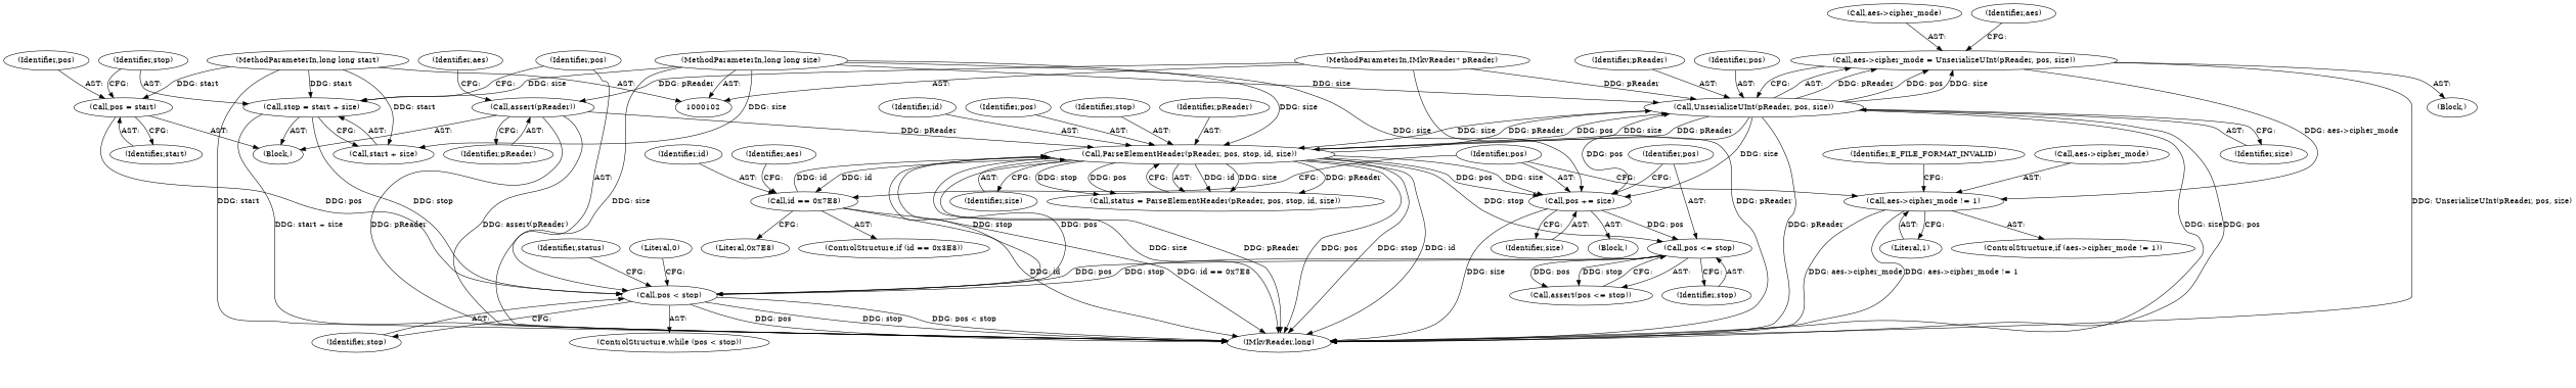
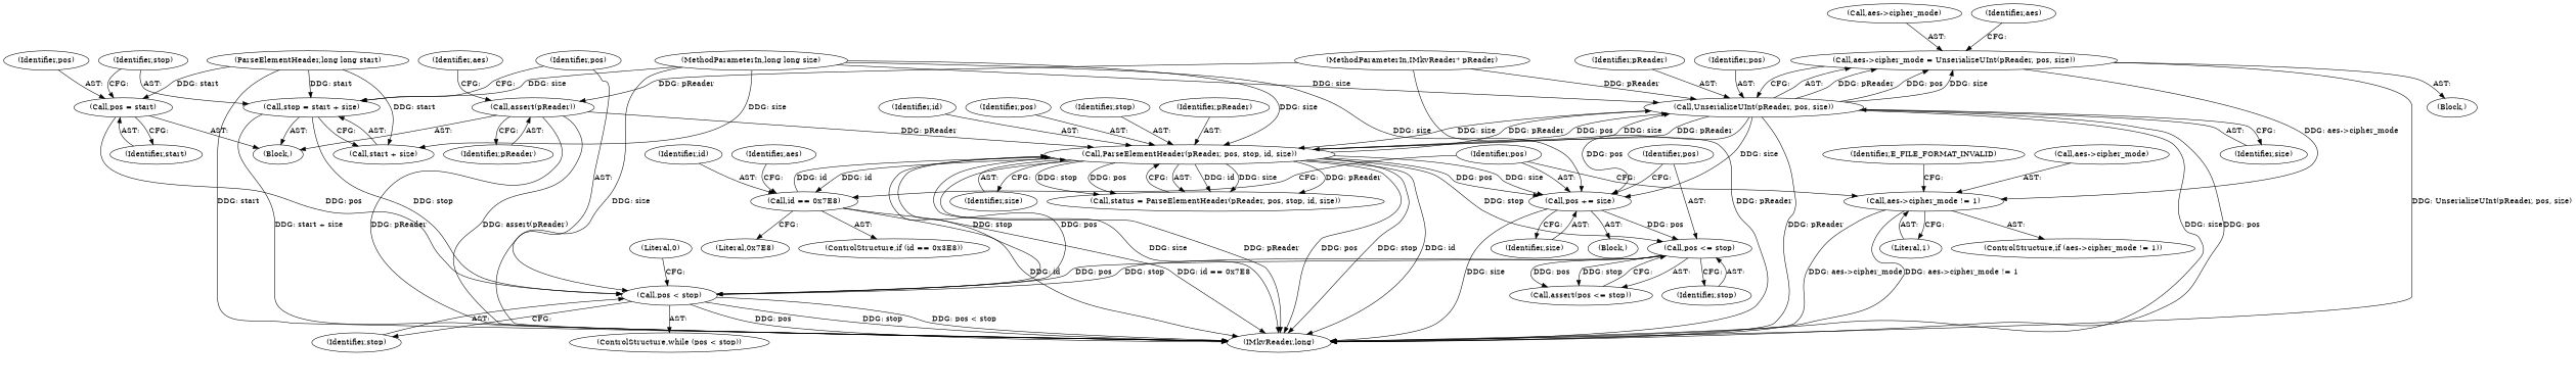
  digraph {
    n1 [label="(Call,aes->cipher_mode = UnserializeUInt(pReader, pos, size))"]
    n2 [label="(Call,UnserializeUInt(pReader, pos, size))"]
    n3 [label="(Call,aes->cipher_mode != 1)"]
    n4 [label="(IMkvReader,long)"]
    n5 [label="(Block,)"]
    n6 [label="(Call,ParseElementHeader(pReader, pos, stop, id, size))"]
    n7 [label="(Call,pos += size)"]
    n8 [label="(Identifier,size)"]
    n9 [label="(Literal,1)"]
    n10 [label="(ControlStructure,if (aes->cipher_mode != 1))"]
    n11 [label="(Call,pos <= stop)"]
    n12 [label="(Call,id == 0x7E8)"]
    n13 [label="(Identifier,size)"]
    n14 [label="(Call,status = ParseElementHeader(pReader, pos, stop, id, size))"]
    n15 [label="(Identifier,size)"]
    n16 [label="(Block,)"]
    n17 [label="(Call,pos < stop)"]
    n18 [label="(Call,assert(pos <= stop))"]
    n19 [label="(Identifier,stop)"]
    n20 [label="(Literal,0x7E8)"]
    n21 [label="(ControlStructure,if (id == 0x3E8))"]
    n22 [label="(Call,assert(pReader))"]
    n23 [label="(Identifier,pReader)"]
    n24 [label="(Block,)"]
    n25 [label="(MethodParameterIn,IMkvReader* pReader)"]
-   1000102
    n27 [label="(Identifier,stop)"]
    n28 [label="(ControlStructure,while (pos < stop))"]
    n29 [label="(Call,pos = start)"]
    n30 [label="(Identifier,start)"]
-   n31 [label="(MethodParameterIn,long long start)"]
+   n31 [label="(ParseElementHeader,long long start)"]
    n32 [label="(Call,stop = start + size)"]
    n33 [label="(Call,start + size)"]
    n34 [label="(MethodParameterIn,long long size)"]
-   n35 [label="(Identifier,status)"]
    n36 [label="(Literal,0)"]
    n37 [label="(Identifier,aes)"]
    n38 [label="(Identifier,aes)"]
    n39 [label="(Call,aes->cipher_mode)"]
    n40 [label="(Identifier,stop)"]
    n41 [label="(Identifier,pos)"]
    n42 [label="(Call,aes->cipher_mode)"]
    n43 [label="(Identifier,id)"]
    n44 [label="(Identifier,aes)"]
    n45 [label="(Identifier,pos)"]
    n46 [label="(Identifier,pos)"]
    n47 [label="(Identifier,stop)"]
    n48 [label="(Identifier,pos)"]
    n49 [label="(Identifier,pReader)"]
    n50 [label="(Identifier,pReader)"]
    n51 [label="(Identifier,pos)"]
    n52 [label="(Identifier,E_FILE_FORMAT_INVALID)"]
    n53 [label="(Identifier,id)"]
    n54 [label="(Identifier,pos)"]
    n1 -> n2 [label="CFG: "]
    n1 -> n3 [label="DDG: aes->cipher_mode"]
    n1 -> n4 [label="DDG: UnserializeUInt(pReader, pos, size)"]
    n1 -> n5 [label="AST: "]
    n2 -> n1 [label="AST: "]
    n2 -> n1 [label="DDG: pReader"]
    n2 -> n1 [label="DDG: pos"]
    n2 -> n1 [label="DDG: size"]
    n2 -> n4 [label="DDG: pReader"]
    n2 -> n4 [label="DDG: size"]
    n2 -> n4 [label="DDG: pos"]
    n2 -> n6 [label="DDG: pReader"]
    n2 -> n6 [label="DDG: size"]
    n2 -> n7 [label="DDG: size"]
    n2 -> n7 [label="DDG: pos"]
    n2 -> n8 [label="CFG: "]
    n3 -> n4 [label="DDG: aes->cipher_mode"]
    n3 -> n4 [label="DDG: aes->cipher_mode != 1"]
    n3 -> n9 [label="CFG: "]
    n3 -> n10 [label="AST: "]
    n6 -> n2 [label="DDG: pReader"]
    n6 -> n2 [label="DDG: pos"]
    n6 -> n2 [label="DDG: size"]
    n6 -> n4 [label="DDG: pReader"]
    n6 -> n4 [label="DDG: pos"]
    n6 -> n4 [label="DDG: stop"]
    n6 -> n4 [label="DDG: id"]
    n6 -> n4 [label="DDG: size"]
    n6 -> n7 [label="DDG: size"]
    n6 -> n7 [label="DDG: pos"]
    n6 -> n11 [label="DDG: stop"]
    n6 -> n12 [label="DDG: id"]
    n6 -> n13 [label="CFG: "]
    n6 -> n14 [label="AST: "]
    n6 -> n14 [label="DDG: id"]
    n6 -> n14 [label="DDG: size"]
    n6 -> n14 [label="DDG: pReader"]
    n6 -> n14 [label="DDG: stop"]
    n6 -> n14 [label="DDG: pos"]
    n7 -> n4 [label="DDG: size"]
    n7 -> n11 [label="DDG: pos"]
    n7 -> n15 [label="CFG: "]
    n7 -> n16 [label="AST: "]
    n8 -> n2 [label="AST: "]
    n9 -> n3 [label="AST: "]
    n11 -> n17 [label="DDG: pos"]
    n11 -> n17 [label="DDG: stop"]
    n11 -> n18 [label="AST: "]
    n11 -> n18 [label="DDG: pos"]
    n11 -> n18 [label="DDG: stop"]
    n11 -> n19 [label="CFG: "]
    n12 -> n4 [label="DDG: id"]
    n12 -> n4 [label="DDG: id == 0x7E8"]
    n12 -> n6 [label="DDG: id"]
    n12 -> n20 [label="CFG: "]
    n12 -> n21 [label="AST: "]
    n13 -> n6 [label="AST: "]
    n14 -> n6 [label="CFG: "]
    n15 -> n7 [label="AST: "]
    n17 -> n4 [label="DDG: stop"]
    n17 -> n4 [label="DDG: pos < stop"]
    n17 -> n4 [label="DDG: pos"]
    n17 -> n6 [label="DDG: pos"]
    n17 -> n6 [label="DDG: stop"]
    n17 -> n27 [label="CFG: "]
    n17 -> n28 [label="AST: "]
    n18 -> n11 [label="CFG: "]
    n19 -> n11 [label="AST: "]
    n22 -> n4 [label="DDG: assert(pReader)"]
    n22 -> n4 [label="DDG: pReader"]
    n22 -> n6 [label="DDG: pReader"]
    n22 -> n23 [label="CFG: "]
    n22 -> n24 [label="AST: "]
    n23 -> n22 [label="AST: "]
    n25 -> n2 [label="DDG: pReader"]
    n25 -> n4 [label="DDG: pReader"]
    n25 -> n22 [label="DDG: pReader"]
-   n25 -> 1000102 [label="AST: "]
    n27 -> n17 [label="AST: "]
    n29 -> n17 [label="DDG: pos"]
    n29 -> n24 [label="AST: "]
    n29 -> n30 [label="CFG: "]
    n30 -> n29 [label="AST: "]
    n31 -> n4 [label="DDG: start"]
-   n31 -> 1000102 [label="AST: "]
    n31 -> n29 [label="DDG: start"]
    n31 -> n32 [label="DDG: start"]
    n31 -> n33 [label="DDG: start"]
    n32 -> n4 [label="DDG: start + size"]
    n32 -> n17 [label="DDG: stop"]
    n32 -> n24 [label="AST: "]
    n32 -> n33 [label="CFG: "]
    n33 -> n32 [label="AST: "]
    n34 -> n2 [label="DDG: size"]
    n34 -> n4 [label="DDG: size"]
    n34 -> n6 [label="DDG: size"]
    n34 -> n7 [label="DDG: size"]
-   n34 -> 1000102 [label="AST: "]
    n34 -> n32 [label="DDG: size"]
    n34 -> n33 [label="DDG: size"]
-   n35 -> n17 [label="CFG: "]
    n36 -> n17 [label="CFG: "]
    n37 -> n22 [label="CFG: "]
    n38 -> n12 [label="CFG: "]
    n39 -> n3 [label="AST: "]
    n40 -> n29 [label="CFG: "]
    n40 -> n32 [label="AST: "]
    n41 -> n2 [label="AST: "]
    n42 -> n1 [label="AST: "]
    n43 -> n6 [label="AST: "]
    n44 -> n1 [label="CFG: "]
    n45 -> n3 [label="CFG: "]
    n45 -> n7 [label="AST: "]
    n45 -> n12 [label="CFG: "]
    n46 -> n6 [label="AST: "]
    n47 -> n6 [label="AST: "]
    n48 -> n29 [label="AST: "]
    n49 -> n2 [label="AST: "]
    n50 -> n6 [label="AST: "]
    n51 -> n7 [label="CFG: "]
    n51 -> n11 [label="AST: "]
    n52 -> n3 [label="CFG: "]
    n53 -> n12 [label="AST: "]
    n54 -> n17 [label="AST: "]
    n54 -> n32 [label="CFG: "]
  }
